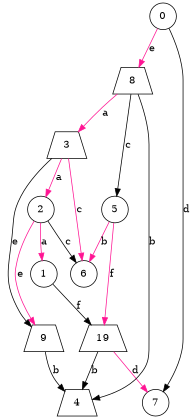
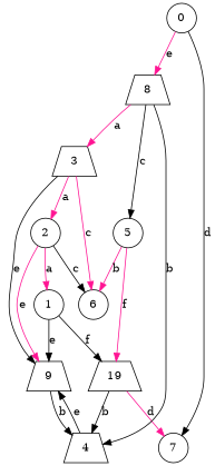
  strict digraph {
    node [shape=circle]
    edge [color=black]
    9 [shape=trapezium]
    1
    n3 [label=19 shape=trapezium]
    4 [shape=trapezium]
    7
    0
    8 [shape=trapezium]
    5
    6
    3 [shape=trapezium]
    2
    9 -> 4 [label=b]
+   1 -> 9 [label=e]
    1 -> n3 [label=f]
    n3 -> 4 [label=b]
    n3 -> 7 [color=deeppink label=d]
+   4 -> 9 [label=e]
    0 -> 7 [label=d]
    0 -> 8 [color=deeppink label=e]
    8 -> 4 [label=b]
    8 -> 5 [label=c]
    8 -> 3 [color=deeppink label=a]
    5 -> n3 [color=deeppink label=f]
    5 -> 6 [color=deeppink label=b]
    3 -> 9 [label=e]
    3 -> 6 [color=deeppink label=c]
    3 -> 2 [color=deeppink label=a]
    2 -> 9 [color=deeppink label=e]
    2 -> 1 [color=deeppink label=a]
    2 -> 6 [label=c]
  }
